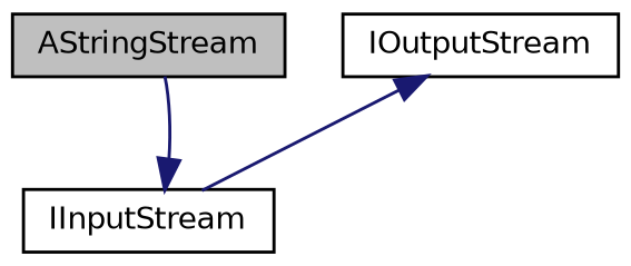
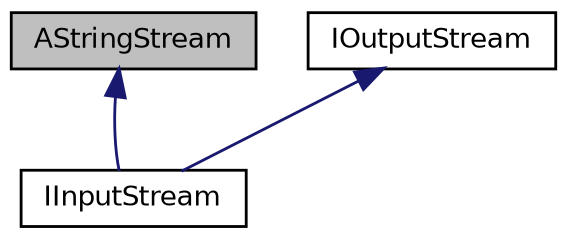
  digraph {
    node [color=black fillcolor=white fontname=Helvetica fontsize=10 shape=record style=filled]
    edge [color=midnightblue dir=back fontname=Helvetica fontsize=10 labelfontname=Helvetica labelfontsize=10 style=solid]
    n1 [fillcolor=grey75 fontcolor=black height=0.2 label=AStringStream width=0.4]
    n2 [height=0.2 label=IInputStream width=0.4]
    n3 [height=0.2 label=IOutputStream width=0.4]
-   n2 -> n1
+   n1 -> n2
    n3 -> n2
  }
